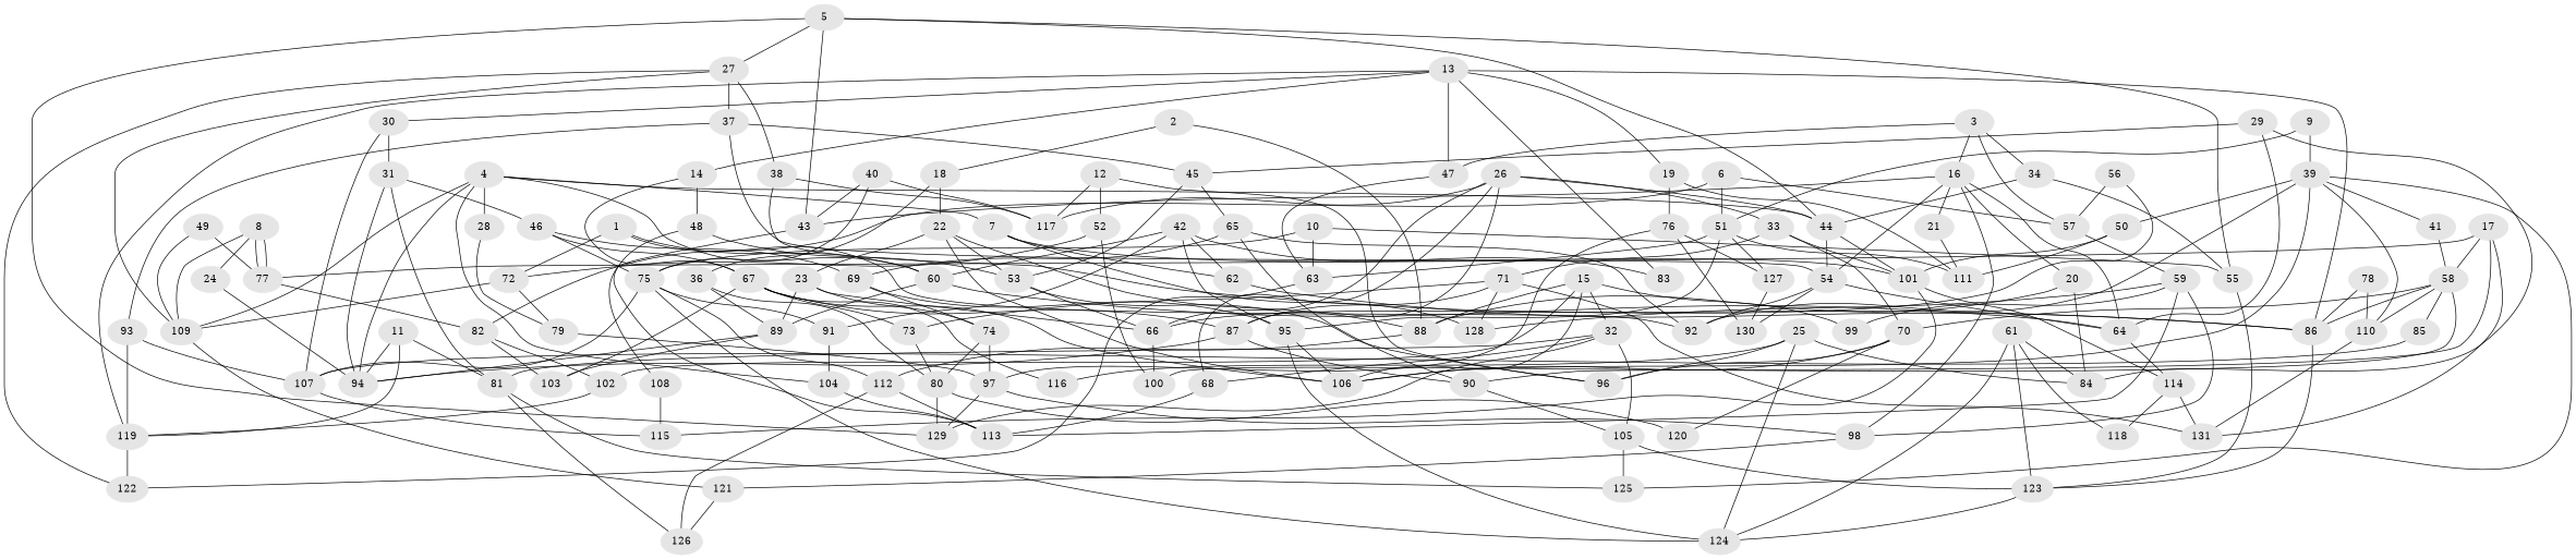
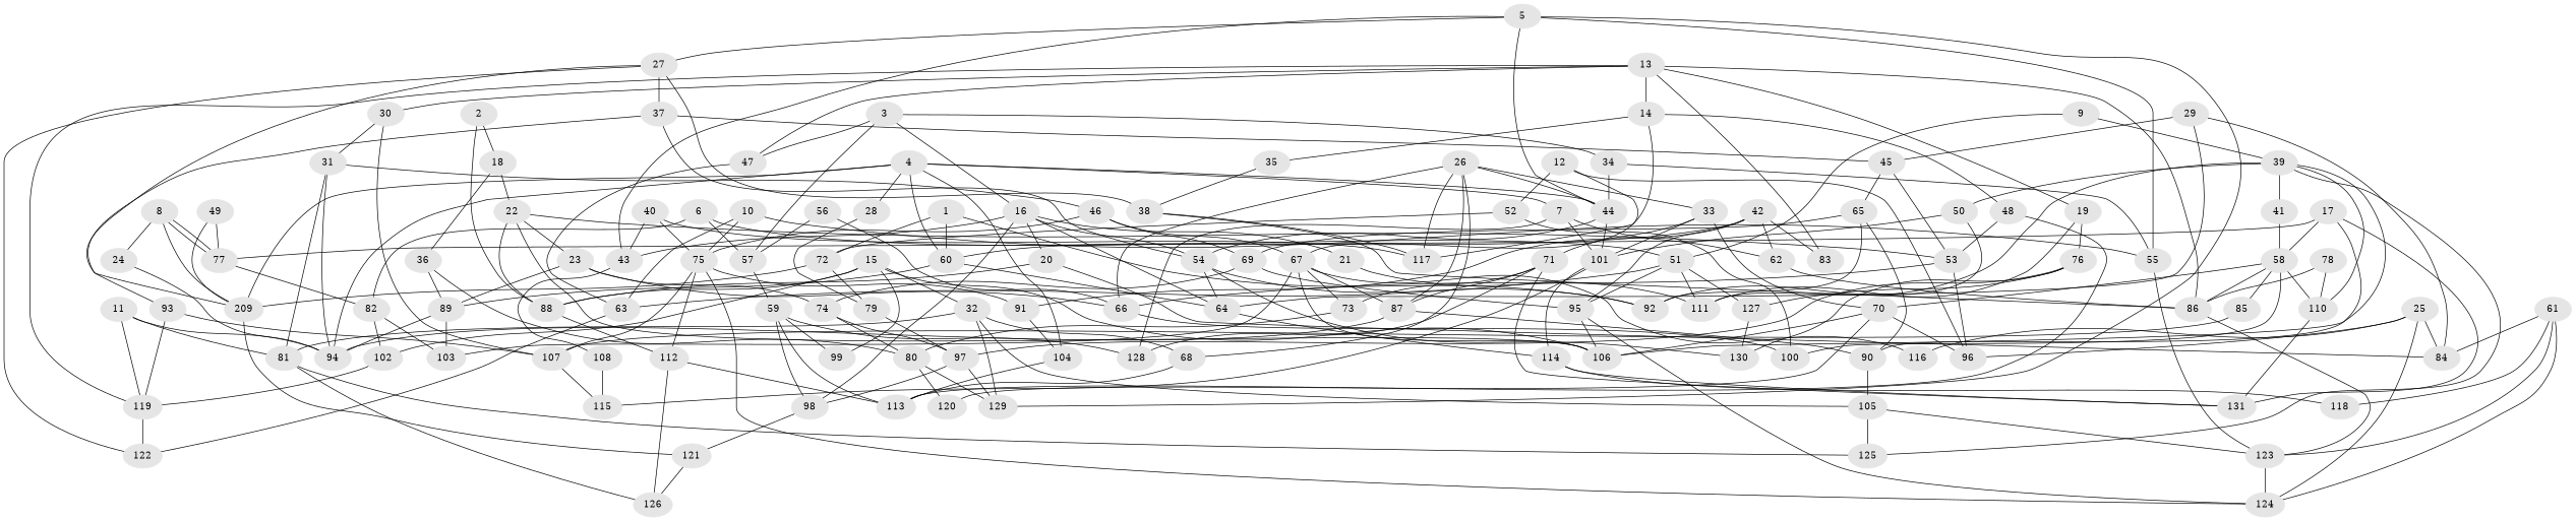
  graph {
    node [color=gray90 style=filled]
    1
    60
    92
    72
    64
    89
    2
    18
    88
    22
    36
    112
    3
    16
    34
    47
    57
    43
    20
    21
    54
    98
    44
    55
    63
    59
-   109
+   109 [label=209]
    79
    4
    7
    28
    94
    104
    62
    101
    128
    113
    121
    5
    27
    129
    37
    38
    122
    108
    123
    6
    51
    82
    111
    95
    127
    102
    103
    86
    97
    114
    115
    8
    24
    77
    9
    39
    106
    41
    50
    110
    125
    10
    75
    124
    107
    91
    11
    81
    119
    126
    12
    52
    96
    117
    100
    13
    14
    19
    30
    83
+   35
    48
    67
    76
    31
    53
    116
    87
    73
    15
    32
    99
    68
    105
    84
    130
    17
    58
    90
    131
    70
    85
    23
    80
    66
    74
    118
    25
    26
    33
    71
    45
    93
    29
    65
    46
    69
    120
    40
    42
    49
    56
    61
    78
    1 -- 60
    1 -- 92
    1 -- 72
    60 -- 64
    60 -- 89
    72 -- 109
    72 -- 79
    64 -- 114
    89 -- 94
    89 -- 103
    2 -- 18
    2 -- 88
    18 -- 22
    18 -- 36
    88 -- 112
    22 -- 88
    22 -- 106
    22 -- 53
    22 -- 23
    36 -- 89
    36 -- 80
    112 -- 113
    112 -- 126
    3 -- 16
    3 -- 34
    3 -- 47
    3 -- 57
    16 -- 64
    16 -- 43
    16 -- 20
    16 -- 21
    16 -- 54
    16 -- 98
    34 -- 44
    34 -- 55
    47 -- 63
    57 -- 59
    43 -- 108
    20 -- 88
    20 -- 84
    21 -- 111
    54 -- 92
    54 -- 64
    54 -- 130
    98 -- 121
    44 -- 54
    44 -- 101
    55 -- 123
    63 -- 122
    59 -- 98
    59 -- 128
    59 -- 113
    59 -- 99
    109 -- 121
    79 -- 97
    4 -- 60
    4 -- 44
    4 -- 109
    4 -- 7
    4 -- 28
    4 -- 94
    4 -- 104
    7 -- 62
    7 -- 101
    7 -- 128
    28 -- 79
    104 -- 113
    62 -- 86
    101 -- 114
    101 -- 115
    121 -- 126
    5 -- 43
    5 -- 44
    5 -- 55
    5 -- 27
    5 -- 129
    27 -- 109
    27 -- 37
    27 -- 38
    27 -- 122
    37 -- 54
    37 -- 45
    37 -- 93
    38 -- 86
    38 -- 117
    108 -- 115
    123 -- 124
    6 -- 57
    6 -- 51
    6 -- 82
    51 -- 63
    51 -- 111
    51 -- 95
    51 -- 127
    82 -- 102
    82 -- 103
    95 -- 106
    95 -- 124
    127 -- 130
    102 -- 119
    86 -- 123
    97 -- 98
    97 -- 129
    114 -- 131
    114 -- 118
    8 -- 109
    8 -- 24
    8 -- 77
    8 -- 77
    24 -- 94
    77 -- 82
    9 -- 51
    9 -- 39
    39 -- 92
    39 -- 106
    39 -- 41
    39 -- 50
    39 -- 110
    39 -- 125
    41 -- 58
    50 -- 101
    50 -- 111
    110 -- 131
    10 -- 55
    10 -- 63
    10 -- 75
    75 -- 112
    75 -- 124
    75 -- 107
    75 -- 91
    107 -- 115
    91 -- 104
    11 -- 94
    11 -- 81
    11 -- 119
    81 -- 125
    81 -- 126
    119 -- 122
    12 -- 52
    12 -- 96
    12 -- 117
    52 -- 72
    52 -- 100
    13 -- 47
    13 -- 86
    13 -- 119
    13 -- 14
    13 -- 19
    13 -- 30
    13 -- 83
+   14 -- 35
    14 -- 48
    14 -- 67
    19 -- 111
    19 -- 76
    30 -- 107
    30 -- 31
+   35 -- 38
    48 -- 113
    48 -- 53
    67 -- 103
    67 -- 106
    67 -- 116
    67 -- 87
    67 -- 73
    76 -- 127
    76 -- 97
    76 -- 130
    31 -- 94
    31 -- 81
    31 -- 46
    53 -- 96
    53 -- 66
    87 -- 94
    87 -- 90
    73 -- 80
    15 -- 88
    15 -- 102
    15 -- 106
    15 -- 32
    15 -- 99
    32 -- 129
    32 -- 81
    32 -- 68
    32 -- 105
    68 -- 113
    105 -- 123
    105 -- 125
    17 -- 77
    17 -- 58
    17 -- 90
    17 -- 131
    58 -- 86
    58 -- 110
    58 -- 100
    58 -- 70
    58 -- 85
    90 -- 105
    70 -- 106
    70 -- 96
    70 -- 120
    85 -- 107
    23 -- 89
    23 -- 66
    23 -- 74
    80 -- 129
    80 -- 120
    66 -- 100
    74 -- 97
    74 -- 80
    25 -- 124
    25 -- 96
    25 -- 116
    25 -- 84
    26 -- 44
    26 -- 117
    26 -- 87
    26 -- 68
    26 -- 66
    26 -- 33
    33 -- 101
    33 -- 70
    33 -- 71
    71 -- 128
    71 -- 87
    71 -- 73
    71 -- 131
    45 -- 53
    45 -- 65
    93 -- 107
    93 -- 119
    29 -- 64
    29 -- 84
    29 -- 45
    65 -- 92
    65 -- 90
    65 -- 69
    46 -- 75
    46 -- 67
    46 -- 69
    69 -- 95
    69 -- 74
    40 -- 43
    40 -- 75
    40 -- 117
    42 -- 60
    42 -- 62
    42 -- 95
    42 -- 91
    42 -- 83
    49 -- 109
    49 -- 77
    56 -- 57
    56 -- 66
    61 -- 123
    61 -- 124
    61 -- 84
    61 -- 118
    78 -- 86
    78 -- 110
  }
